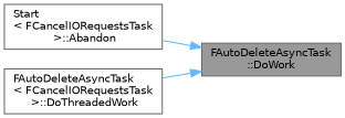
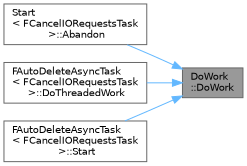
  digraph {
    rankdir=RL
    node [color=grey40 fillcolor=white fontname=Helvetica fontsize=10 shape=box style=filled]
    edge [color=steelblue1 dir=back fontname=Helvetica fontsize=10 labelfontname=Helvetica labelfontsize=10 style=solid]
-   n1 [color=gray40 fillcolor=grey60 fontcolor=black height=0.2 label="FAutoDeleteAsyncTask\l::DoWork" width=0.4]
+   n1 [color=gray40 fillcolor=grey60 fontcolor=black height=0.2 label="DoWork\l::DoWork" width=0.4]
    n2 [height=0.2 label="Start\l\< FCancelIORequestsTask\l \>::Abandon" width=0.4]
    n3 [height=0.2 label="FAutoDeleteAsyncTask\l\< FCancelIORequestsTask\l \>::DoThreadedWork" width=0.4]
+   n4 [height=0.2 label="FAutoDeleteAsyncTask\l\< FCancelIORequestsTask\l \>::Start" width=0.4]
    n1 -> n2
    n1 -> n3
+   n1 -> n4
  }
